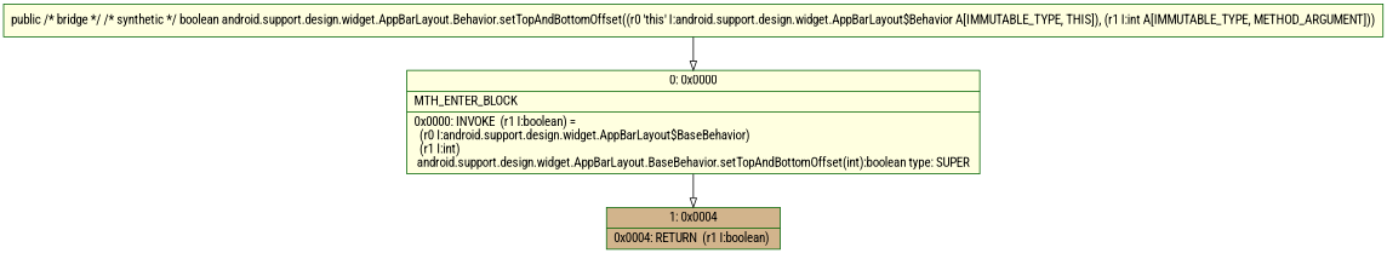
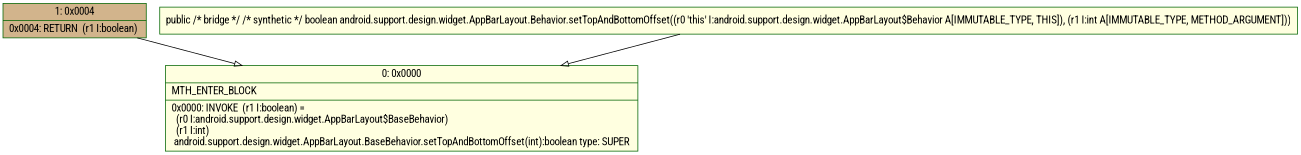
  digraph {
    fontname="Roboto Condensed"
    node [shape=record style=filled fillcolor=lightyellow color=darkgreen fontname="Roboto Condensed"]
    edge [arrowhead=onormal fontname="Roboto Condensed"]
    n1 [label="{0\:\ 0x0000|MTH_ENTER_BLOCK\l|0x0000: INVOKE  (r1 I:boolean) = \l  (r0 I:android.support.design.widget.AppBarLayout$BaseBehavior)\l  (r1 I:int)\l android.support.design.widget.AppBarLayout.BaseBehavior.setTopAndBottomOffset(int):boolean type: SUPER \l}"]
    n2 [label="{1\:\ 0x0004|0x0004: RETURN  (r1 I:boolean) \l}" fillcolor=tan]
    n3 [label="{public \/* bridge *\/ \/* synthetic *\/ boolean android.support.design.widget.AppBarLayout.Behavior.setTopAndBottomOffset((r0 'this' I:android.support.design.widget.AppBarLayout$Behavior A[IMMUTABLE_TYPE, THIS]), (r1 I:int A[IMMUTABLE_TYPE, METHOD_ARGUMENT])) }"]
-   n1 -> n2
+   n2 -> n1
    n3 -> n1
  }
